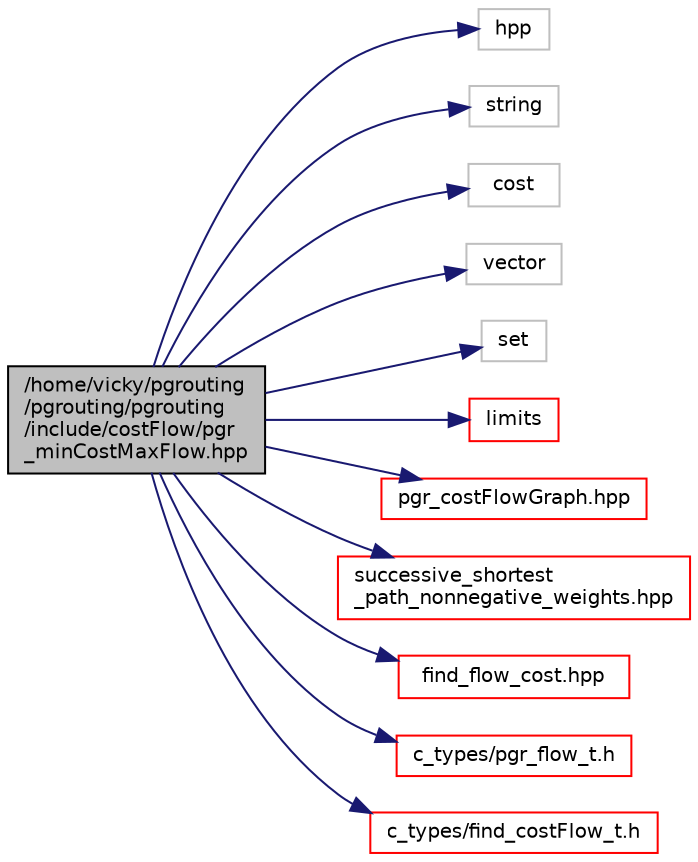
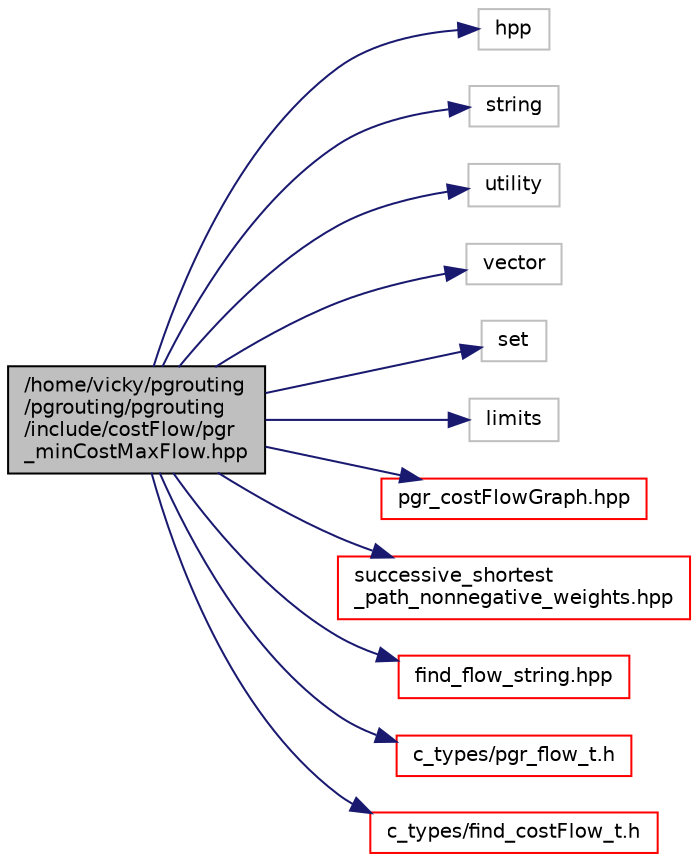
  digraph {
    rankdir=LR
    node [color=grey75 fillcolor=white fontname=Helvetica fontsize=10 shape=record style=filled]
    edge [color=midnightblue fontname=Helvetica fontsize=10 labelfontname=Helvetica labelfontsize=10 style=solid]
    n1 [color=black fillcolor=grey75 fontcolor=black height=0.2 label="/home/vicky/pgrouting\l/pgrouting/pgrouting\l/include/costFlow/pgr\l_minCostMaxFlow.hpp" width=0.4]
    n2 [height=0.2 label=hpp width=0.4]
    n3 [height=0.2 label=string width=0.4]
-   n4 [height=0.2 label=cost width=0.4]
+   n4 [height=0.2 label=utility width=0.4]
    n5 [height=0.2 label=vector width=0.4]
    n6 [height=0.2 label=set width=0.4]
-   n7 [color=red height=0.2 label=limits width=0.4]
+   n7 [height=0.2 label=limits width=0.4]
    n8 [color=red height=0.2 label="pgr_costFlowGraph.hpp" width=0.4]
    n9 [color=red height=0.2 label="successive_shortest\l_path_nonnegative_weights.hpp" width=0.4]
-   n10 [color=red height=0.2 label="find_flow_cost.hpp" width=0.4]
+   n10 [color=red height=0.2 label="find_flow_string.hpp" width=0.4]
    n11 [color=red height=0.2 label="c_types/pgr_flow_t.h" width=0.4]
    n12 [color=red height=0.2 label="c_types/find_costFlow_t.h" width=0.4]
    n1 -> n2
    n1 -> n3
    n1 -> n4
    n1 -> n5
    n1 -> n6
    n1 -> n7
    n1 -> n8
    n1 -> n9
    n1 -> n10
    n1 -> n11
    n1 -> n12
  }
